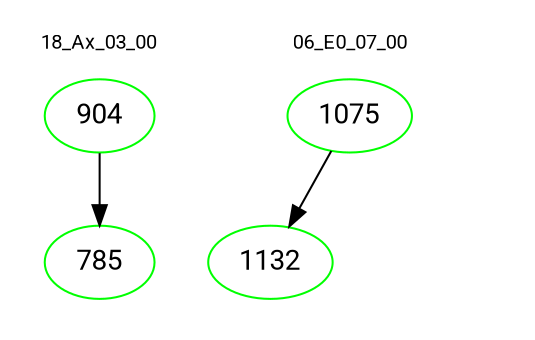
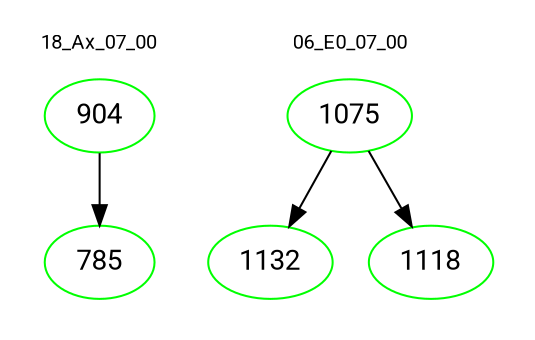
  digraph {
    fontname=Roboto
    node [color=green fontname=Roboto]
    edge [color=black fontname=Roboto]
    n1 [label=904]
    n2 [label=785]
    n3 [label=1075]
    n4 [label=1132]
+   n5 [label=1118]
    subgraph cluster_1 {
      color=white
      fontsize=10
-     label="18_Ax_03_00"
+     label="18_Ax_07_00"
      n1
      n2
    }
    subgraph cluster_2 {
      color=white
      fontsize=10
      label="06_E0_07_00"
      n3
      n4
+     n5
    }
    n1 -> n2
    n3 -> n4
+   n3 -> n5
  }
